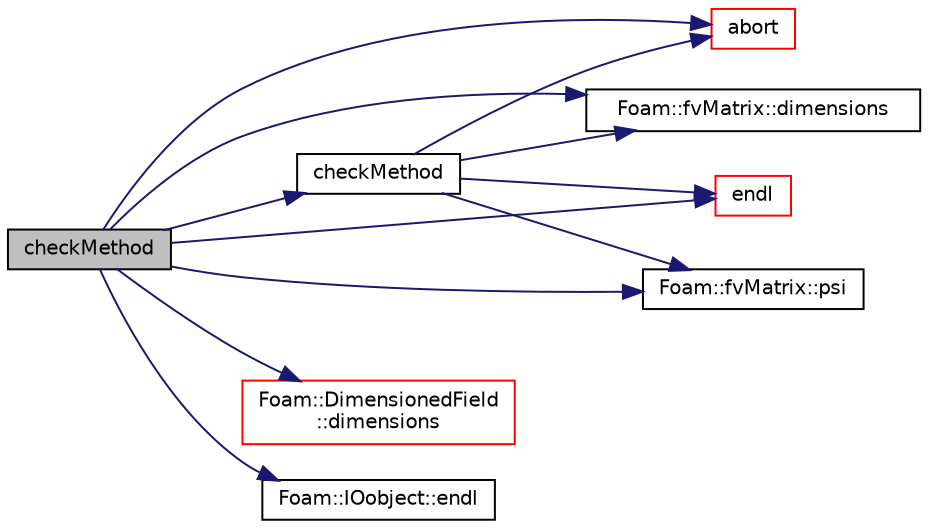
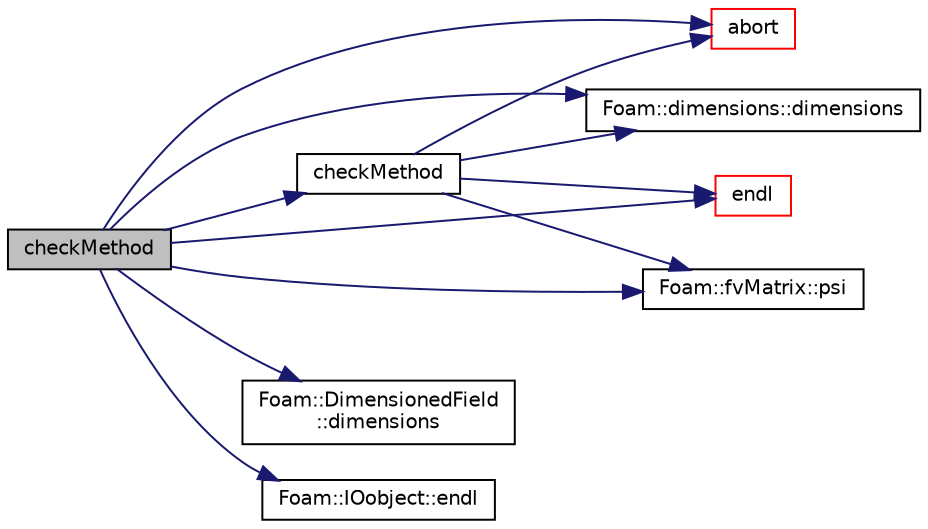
  digraph {
    rankdir=LR
    node [color=black fontname=Helvetica fontsize=10 shape=record]
    edge [color=midnightblue fontname=Helvetica fontsize=10 labelfontname=Helvetica labelfontsize=10 style=solid]
    n1 [fillcolor=grey75 fontcolor=black height=0.2 label=checkMethod style=filled width=0.4]
    n2 [color=red height=0.2 label=abort width=0.4]
    n3 [height=0.2 label=checkMethod width=0.4]
-   n4 [height=0.2 label="Foam::fvMatrix::dimensions" width=0.4]
+   n4 [height=0.2 label="Foam::dimensions::dimensions" width=0.4]
    n5 [color=red height=0.2 label=endl width=0.4]
    n6 [height=0.2 label="Foam::fvMatrix::psi" width=0.4]
-   n7 [color=red height=0.2 label="Foam::DimensionedField\l::dimensions" width=0.4]
+   n7 [height=0.2 label="Foam::DimensionedField\l::dimensions" width=0.4]
    n8 [height=0.2 label="Foam::IOobject::endl" width=0.4]
    n1 -> n2
    n1 -> n3
    n1 -> n4
    n1 -> n5
    n1 -> n6
    n1 -> n7
    n1 -> n8
    n3 -> n2
    n3 -> n4
    n3 -> n5
    n3 -> n6
  }
